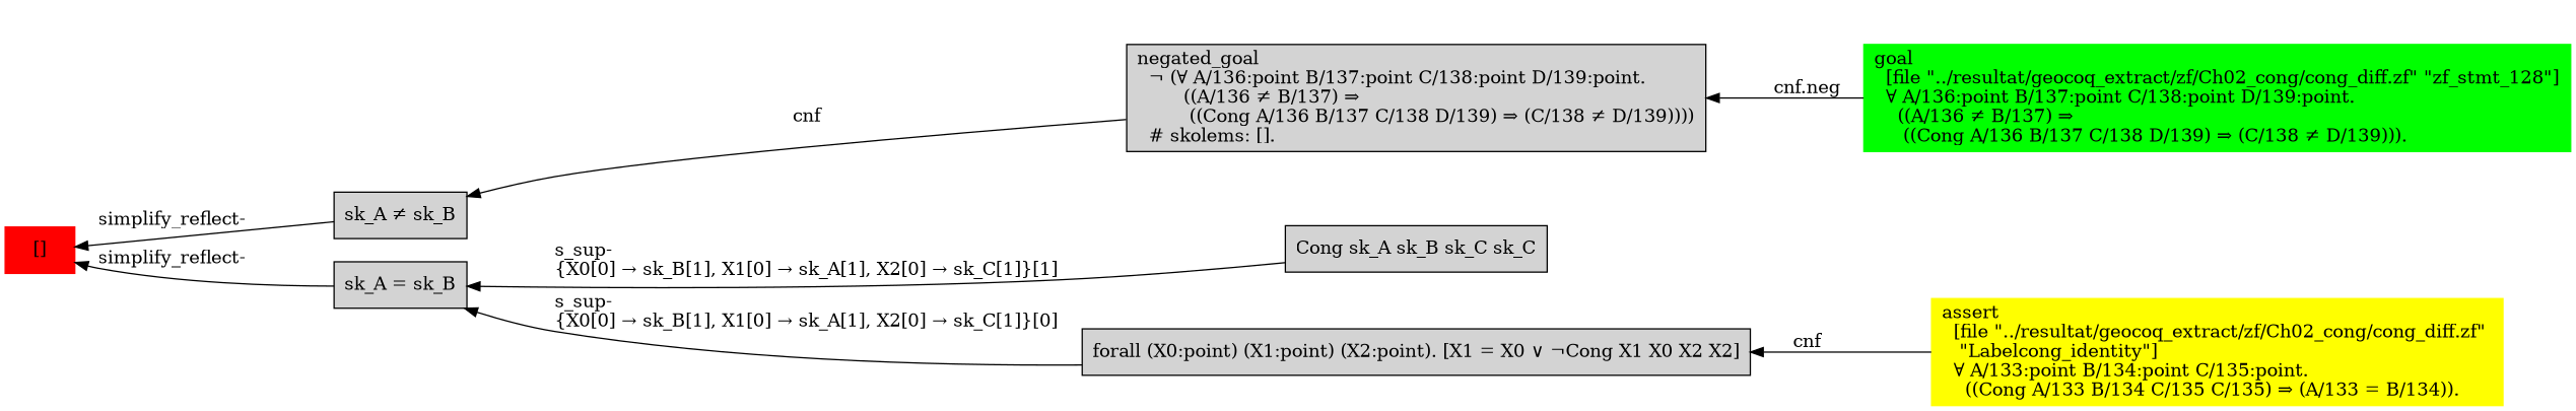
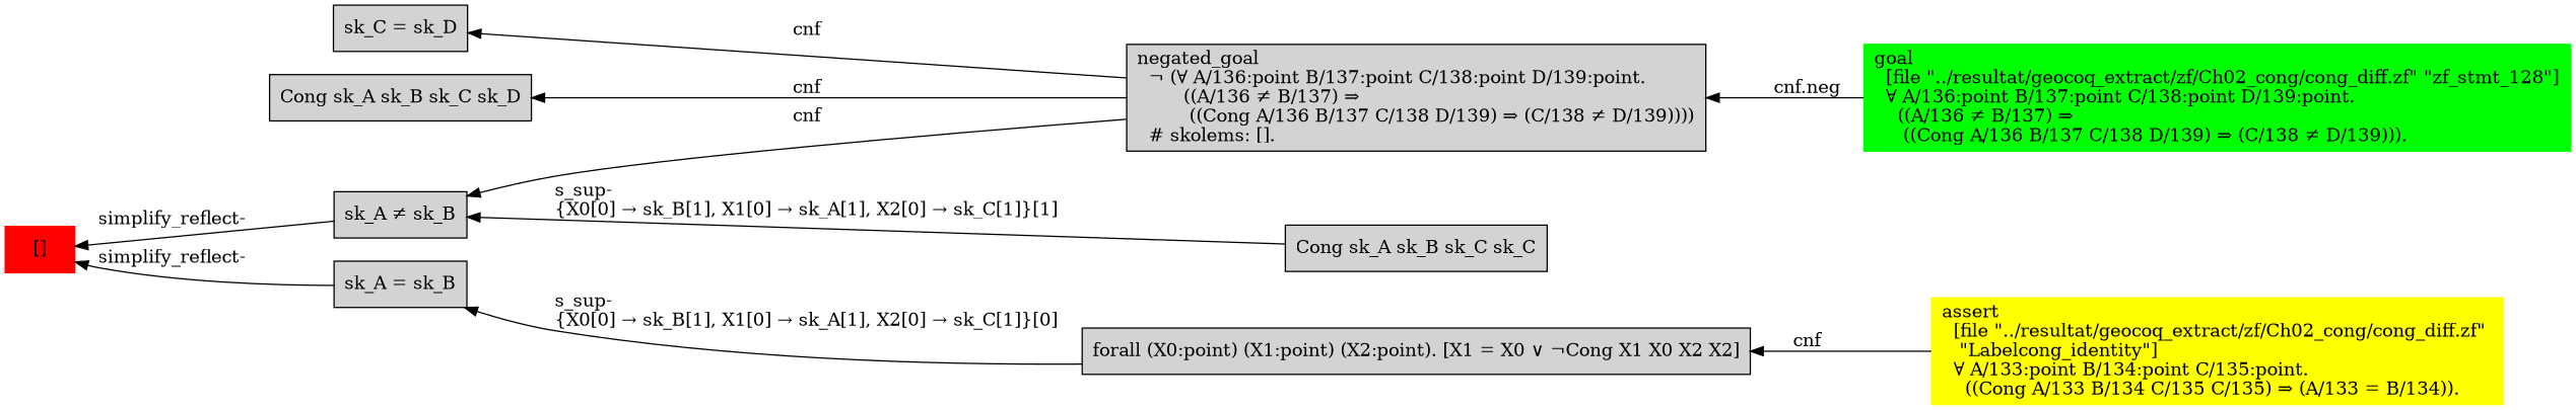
  digraph {
    rankdir=LR
    node [shape=box style=filled]
    edge [dir=back]
    n1 [color=red label="[]"]
    n2 [label="sk_A ≠ sk_B\l"]
    n3 [label="sk_A = sk_B\l"]
    n4 [label="negated_goal\l  ¬ (∀ A/136:point B/137:point C/138:point D/139:point.\l        ((A/136 ≠ B/137) ⇒\l         ((Cong A/136 B/137 C/138 D/139) ⇒ (C/138 ≠ D/139))))\l  # skolems: [].\l"]
    n5 [label="forall (X0:point) (X1:point) (X2:point). [X1 = X0 ∨ ¬Cong X1 X0 X2 X2]\l"]
    n6 [label="Cong sk_A sk_B sk_C sk_C\l"]
    n7 [color=green label="goal\l  [file \"../resultat/geocoq_extract/zf/Ch02_cong/cong_diff.zf\" \"zf_stmt_128\"]\l  ∀ A/136:point B/137:point C/138:point D/139:point.\l    ((A/136 ≠ B/137) ⇒\l     ((Cong A/136 B/137 C/138 D/139) ⇒ (C/138 ≠ D/139))).\l"]
    n8 [color=yellow label="assert\l  [file \"../resultat/geocoq_extract/zf/Ch02_cong/cong_diff.zf\" \l   \"Labelcong_identity\"]\l  ∀ A/133:point B/134:point C/135:point.\l    ((Cong A/133 B/134 C/135 C/135) ⇒ (A/133 = B/134)).\l"]
+   n9 [label="sk_C = sk_D\l"]
+   n10 [label="Cong sk_A sk_B sk_C sk_D\l"]
    n1 -> n2 [label="simplify_reflect-"]
    n1 -> n3 [label="simplify_reflect-"]
    n2 -> n4 [label=cnf]
    n3 -> n5 [label="s_sup-\l\{X0[0] → sk_B[1], X1[0] → sk_A[1], X2[0] → sk_C[1]\}[0]\l"]
-   n3 -> n6 [label="s_sup-\l\{X0[0] → sk_B[1], X1[0] → sk_A[1], X2[0] → sk_C[1]\}[1]\l"]
+   n2 -> n6 [label="s_sup-\l\{X0[0] → sk_B[1], X1[0] → sk_A[1], X2[0] → sk_C[1]\}[1]\l"]
    n4 -> n7 [label="cnf.neg"]
    n5 -> n8 [label=cnf]
+   n9 -> n4 [label=cnf]
+   n10 -> n4 [label=cnf]
  }
